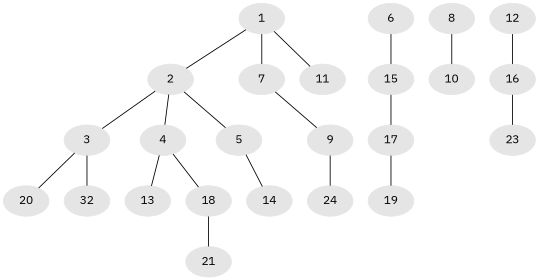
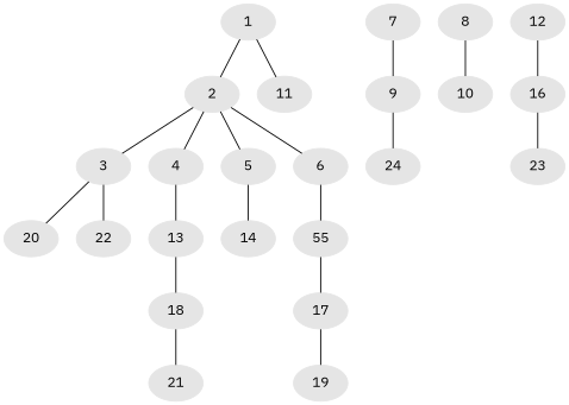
  graph {
    fontname="IBM Plex Sans"
    node [color=gray90 fontname="IBM Plex Sans" style=filled]
    edge [fontname="IBM Plex Sans" weight=1.0]
    1
    2
    7
    11
    3
    4
    5
    6
    9
    20
-   22 [label=32]
+   22
    13
    14
-   15
+   15 [label=55]
    8
    10
    18
    12
    16
    17
    24
    23
    21
    19
    1 -- 2
-   1 -- 7
    1 -- 11
    2 -- 3
    2 -- 4
    2 -- 5
+   2 -- 6
    7 -- 9
    3 -- 20
    3 -- 22
    4 -- 13 [weight=2.0]
    5 -- 14
    6 -- 15
    9 -- 24
-   4 -- 18
+   13 -- 18
    15 -- 17
    8 -- 10
    18 -- 21
    12 -- 16
    16 -- 23
    17 -- 19
  }
